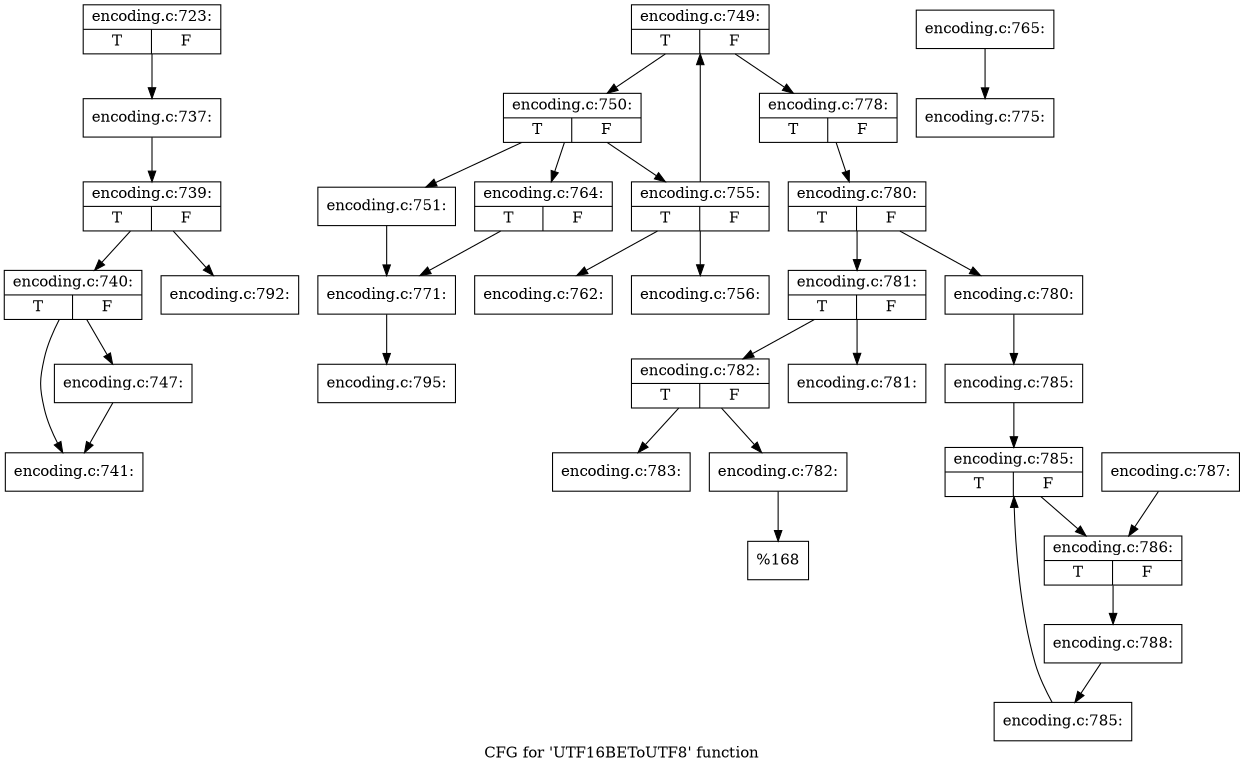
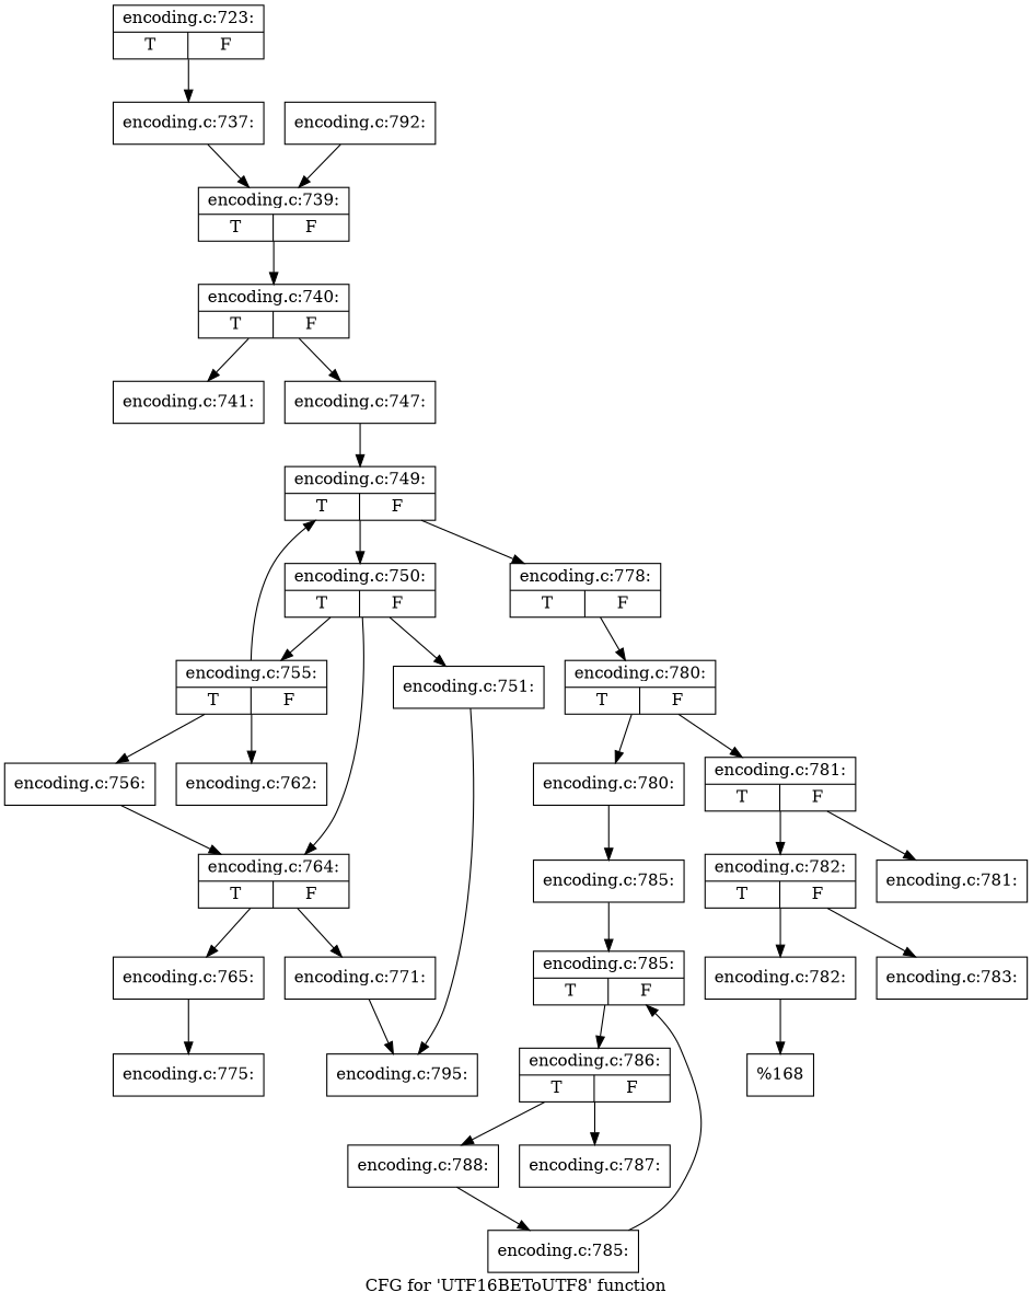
  digraph {
    label="CFG for 'UTF16BEToUTF8' function"
    node [shape=record]
    n1 [label="{encoding.c:723:|{<s0>T|<s1>F}}"]
    n2 [label="{encoding.c:737:}"]
    n3 [label="{encoding.c:739:|{<s0>T|<s1>F}}"]
    n4 [label="{encoding.c:740:|{<s0>T|<s1>F}}"]
    n5 [label="{encoding.c:792:}"]
    n6 [label="{encoding.c:741:}"]
    n7 [label="{encoding.c:747:}"]
    n8 [label="{encoding.c:749:|{<s0>T|<s1>F}}"]
    n9 [label="{encoding.c:795:}"]
    n10 [label="{encoding.c:750:|{<s0>T|<s1>F}}"]
    n11 [label="{encoding.c:778:|{<s0>T|<s1>F}}"]
    n12 [label="{encoding.c:751:}"]
    n13 [label="{encoding.c:755:|{<s0>T|<s1>F}}"]
    n14 [label="{encoding.c:764:|{<s0>T|<s1>F}}"]
    n15 [label="{encoding.c:780:|{<s0>T|<s1>F}}"]
    n16 [label="{encoding.c:756:}"]
    n17 [label="{encoding.c:762:}"]
    n18 [label="{encoding.c:780:}"]
    n19 [label="{encoding.c:781:|{<s0>T|<s1>F}}"]
    n20 [label="{encoding.c:765:}"]
    n21 [label="{encoding.c:771:}"]
    n22 [label="{encoding.c:775:}"]
    n23 [label="{encoding.c:785:}"]
    n24 [label="{encoding.c:781:}"]
    n25 [label="{encoding.c:782:|{<s0>T|<s1>F}}"]
    n26 [label="{encoding.c:785:|{<s0>T|<s1>F}}"]
    n27 [label="{encoding.c:782:}"]
    n28 [label="{encoding.c:783:}"]
    n29 [label="{encoding.c:786:|{<s0>T|<s1>F}}"]
    n30 [label="{%168}"]
    n31 [label="{encoding.c:787:}"]
    n32 [label="{encoding.c:788:}"]
    n33 [label="{encoding.c:785:}"]
    n1 -> n2
    n2 -> n3
    n3 -> n4
-   n3 -> n5
+   n5 -> n3
    n4 -> n6
    n4 -> n7
-   n7 -> n6
+   n7 -> n8
    n8 -> n10
    n8 -> n11
    n10 -> n12
    n10 -> n13
    n10 -> n14
    n11 -> n15
-   n12 -> n21
+   n12 -> n9
    n13 -> n8
    n13 -> n16
    n13 -> n17
+   n14 -> n20
    n14 -> n21
    n15 -> n18
    n15 -> n19
+   n16 -> n14
    n18 -> n23
    n19 -> n24
    n19 -> n25
    n20 -> n22
    n21 -> n9
    n23 -> n26
    n25 -> n27
    n25 -> n28
    n26 -> n29
    n27 -> n30
-   n31 -> n29
+   n29 -> n31
    n29 -> n32
    n32 -> n33
    n33 -> n26
  }
